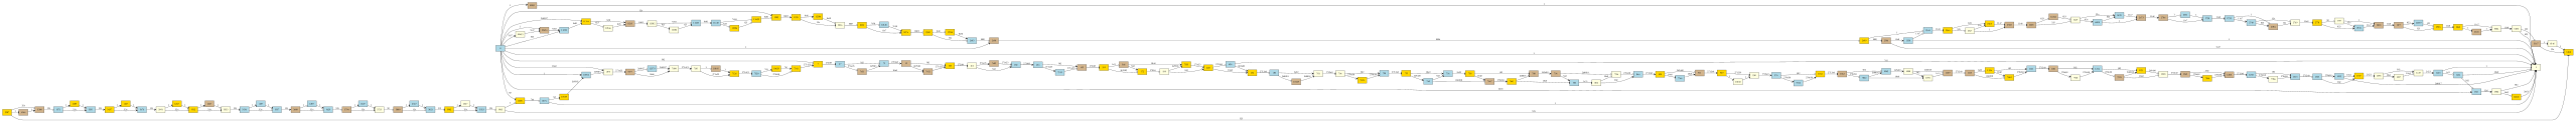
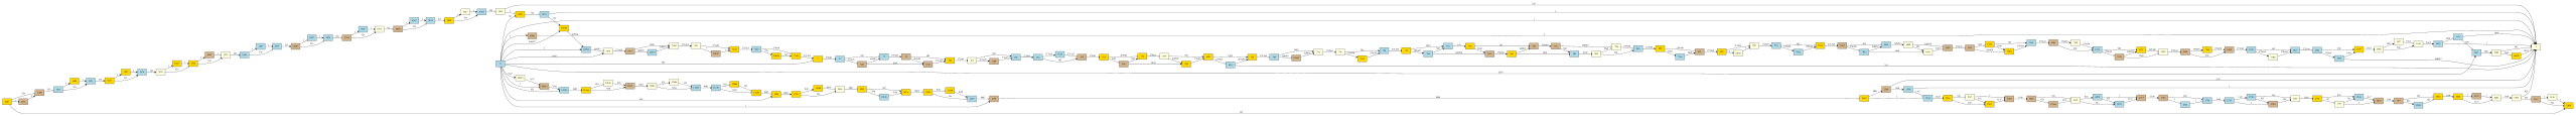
  digraph {
    fontname="EB Garamond"
    rankdir=LR
    node [fillcolor=lightblue fontname="EB Garamond" shape=rectangle style=filled]
    edge [arrowhead=tee fontname="EB Garamond"]
    7 [fillcolor=gold]
    37
    79
    7431 [fillcolor=tan]
    82 [fillcolor=tan]
    7452 [fillcolor=tan]
    103 [fillcolor=gold]
    161 [fillcolor=lightyellow]
    182
    7489 [fillcolor=tan]
    434
    459 [fillcolor=tan]
    7513
    551 [fillcolor=gold]
    566 [fillcolor=tan]
    572 [fillcolor=gold]
    7555 [fillcolor=gold]
    599 [fillcolor=lightyellow]
    620 [fillcolor=gold]
    636
    656 [fillcolor=gold]
    1 [fillcolor=lightyellow]
    680
    701 [fillcolor=lightyellow]
    10169 [fillcolor=tan]
    704 [fillcolor=lightyellow]
    728
    7624 [fillcolor=gold]
    733 [fillcolor=gold]
    740
    754
    7647 [fillcolor=tan]
    758 [fillcolor=gold]
    7665 [fillcolor=gold]
    788 [fillcolor=tan]
    800
    794 [fillcolor=tan]
    7706 [fillcolor=lightyellow]
    802 [fillcolor=lightyellow]
    844
    890 [fillcolor=gold]
    911 [fillcolor=tan]
    7746
    929 [fillcolor=gold]
    950 [fillcolor=lightyellow]
    10245 [fillcolor=lightyellow]
    974
    1041 [fillcolor=gold]
    7812
    1042 [fillcolor=tan]
    1063
    7822
    1088 [fillcolor=lightyellow]
    1091 [fillcolor=lightyellow]
    1109 [fillcolor=tan]
    1115 [fillcolor=tan]
    1134 [fillcolor=gold]
    7862 [fillcolor=gold]
    1161
    1181 [fillcolor=tan]
    1214
    7918 [fillcolor=lightyellow]
    1235 [fillcolor=gold]
    7921 [fillcolor=tan]
    1238 [fillcolor=lightyellow]
    1262 [fillcolor=tan]
    1288 [fillcolor=tan]
    7966 [fillcolor=gold]
    1292
    1313
    7986 [fillcolor=lightyellow]
    1325
    1357 [fillcolor=gold]
    8013
    1398 [fillcolor=lightyellow]
    1419 [fillcolor=lightyellow]
    8037 [fillcolor=lightyellow]
    1423
    1424
    1845
    1982 [fillcolor=lightyellow]
    14222 [fillcolor=gold]
    1983 [fillcolor=gold]
    1995 [fillcolor=gold]
    2016 [fillcolor=lightyellow]
    12106 [fillcolor=gold]
    2053 [fillcolor=gold]
    2074 [fillcolor=gold]
    12126
    2382 [fillcolor=gold]
    2403
    12146 [fillcolor=gold]
    2490 [fillcolor=tan]
    2499 [fillcolor=gold]
    2506 [fillcolor=tan]
    2541
    2530
    2544 [fillcolor=gold]
    2547 [fillcolor=lightyellow]
    2565 [fillcolor=gold]
    2568 [fillcolor=tan]
    2628 [fillcolor=tan]
    2649 [fillcolor=lightyellow]
    12246 [fillcolor=tan]
    2670
    6008
    2673 [fillcolor=tan]
    2706 [fillcolor=tan]
    2730
    6051
    2733
    2748
    6084 [fillcolor=tan]
    2769 [fillcolor=lightyellow]
    2778 [fillcolor=gold]
    2797 [fillcolor=lightyellow]
    2814
    2818 [fillcolor=tan]
    2877 [fillcolor=tan]
    2923 [fillcolor=gold]
    12359
    3063 [fillcolor=gold]
    3084 [fillcolor=lightyellow]
    6126 [fillcolor=tan]
    3100 [fillcolor=lightyellow]
    3167 [fillcolor=tan]
    3188 [fillcolor=gold]
    6146 [fillcolor=lightyellow]
    3287 [fillcolor=gold]
    3308 [fillcolor=tan]
    6166 [fillcolor=tan]
    3371
    3395
    6189 [fillcolor=gold]
    3437 [fillcolor=gold]
    3476
    6227 [fillcolor=gold]
    n138 [fillcolor=lightyellow label=3991]
    3512 [fillcolor=gold]
    6247 [fillcolor=gold]
    3533 [fillcolor=lightyellow]
    6267 [fillcolor=tan]
    3536
    3557
    6287
    3608 [fillcolor=tan]
    3629
    6307
    3704 [fillcolor=tan]
    3725 [fillcolor=lightyellow]
    6327
    3800 [fillcolor=tan]
    3821
    6347
    3902 [fillcolor=gold]
    3923
    6367 [fillcolor=lightyellow]
    3963 [fillcolor=lightyellow]
    6385 [fillcolor=gold]
    6874
    10539 [fillcolor=gold]
    10052
    6875 [fillcolor=lightyellow]
    7077 [fillcolor=tan]
    7098 [fillcolor=lightyellow]
    12379
    7105 [fillcolor=lightyellow]
    7126 [fillcolor=gold]
    10105 [fillcolor=tan]
    7320
    7341 [fillcolor=gold]
    10629 [fillcolor=gold]
    10051 [fillcolor=tan]
    10653 [fillcolor=lightyellow]
    10654 [fillcolor=tan]
    11223
    11244 [fillcolor=gold]
    11265 [fillcolor=tan]
    12166 [fillcolor=lightyellow]
    11382 [fillcolor=lightyellow]
    11403
    12186 [fillcolor=lightyellow]
    11418
    11439 [fillcolor=gold]
    12206 [fillcolor=gold]
    0
    7 -> 37 [label=272005]
    37 -> 79 [arrowhead=odot label=582]
    37 -> 7431 [arrowhead=odot label=271423]
    79 -> 82 [arrowhead=vee label=270165]
    7431 -> 79 [label=269583]
    7431 -> 7452 [label=1840]
    82 -> 7452 [label=269583]
    82 -> 103 [label=582]
    7452 -> 103 [arrowhead=vee label=271423]
    103 -> 161 [label=272005]
    161 -> 182 [arrowhead=vee label=582]
    161 -> 7489 [arrowhead=vee label=271423]
    182 -> 434 [arrowhead=vee label=272005]
    7489 -> 182 [label=271423]
    434 -> 459 [arrowhead=vee label=582]
    434 -> 7513 [arrowhead=vee label=271423]
    459 -> 551 [label=272005]
    7513 -> 459 [arrowhead=odot label=271423]
    551 -> 566 [arrowhead=odot label=2422]
    551 -> 572 [arrowhead=odot label=269583]
    566 -> 572 [arrowhead=vee label=582]
    566 -> 7555 [arrowhead=vee label=1840]
    572 -> 599 [arrowhead=odot label=270165]
    7555 -> 620 [label=271423]
    599 -> 7555 [label=269583]
    599 -> 620 [arrowhead=vee label=582]
    620 -> 636 [arrowhead=odot label=270165]
    620 -> 656 [arrowhead=vee label=1840]
    636 -> 656 [arrowhead=vee label=269400]
    636 -> 1 [label=765]
    656 -> 680 [arrowhead=odot label=271240]
    680 -> 701 [arrowhead=vee label=2422]
    680 -> 10169 [arrowhead=odot label=268818]
    701 -> 704 [label=271240]
    10169 -> 701 [label=268818]
    704 -> 728 [arrowhead=vee label=582]
    704 -> 7624 [arrowhead=vee label=270658]
    728 -> 733 [label=271240]
    7624 -> 728 [arrowhead=vee label=270658]
    733 -> 740 [arrowhead=vee label=269400]
    733 -> 754 [arrowhead=vee label=1840]
    740 -> 754 [label=582]
    740 -> 7647 [arrowhead=odot label=268818]
    754 -> 758 [label=2422]
    7647 -> 7665 [arrowhead=vee label=270658]
    758 -> 7647 [arrowhead=vee label=1840]
    758 -> 788 [label=582]
    7665 -> 788 [label=268818]
    7665 -> 800 [label=1840]
    788 -> 794 [arrowhead=vee label=269400]
    800 -> 802 [label=2422]
    794 -> 800 [arrowhead=vee label=582]
    794 -> 7706 [arrowhead=odot label=268818]
    7706 -> 844 [arrowhead=odot label=270658]
    802 -> 7706 [arrowhead=odot label=1840]
    802 -> 844 [arrowhead=vee label=582]
    844 -> 890 [arrowhead=vee label=271240]
    890 -> 911 [arrowhead=odot label=269400]
    890 -> 7746 [label=1840]
    911 -> 929 [label=271240]
    7746 -> 911 [arrowhead=vee label=1840]
    929 -> 950 [label=271239]
    929 -> 10245 [label=1]
    950 -> 974 [arrowhead=vee label=271240]
    10245 -> 950 [label=1]
    974 -> 1041 [arrowhead=odot label=582]
    974 -> 7812 [arrowhead=vee label=270658]
    1041 -> 1042 [label=271240]
    7812 -> 1041 [arrowhead=vee label=270658]
    1042 -> 1063 [arrowhead=odot label=582]
    1042 -> 7822 [arrowhead=odot label=270658]
    1063 -> 1088 [arrowhead=vee label=269400]
    7822 -> 1063 [arrowhead=vee label=268818]
    7822 -> 1091 [label=1840]
    1088 -> 1091 [arrowhead=vee label=582]
    1088 -> 1109 [arrowhead=odot label=268818]
    1091 -> 1109 [arrowhead=odot label=2422]
    1109 -> 1115 [arrowhead=odot label=271240]
    1115 -> 1134 [arrowhead=odot label=2422]
    1115 -> 7862 [arrowhead=odot label=268818]
    1134 -> 7862 [arrowhead=vee label=1840]
    1134 -> 1161 [arrowhead=vee label=582]
    7862 -> 1161 [arrowhead=vee label=270658]
    1161 -> 1181 [label=271240]
    1181 -> 1214 [label=582]
    1181 -> 7918 [arrowhead=vee label=270658]
    1214 -> 1235 [label=582]
    1214 -> 7921 [arrowhead=odot label=270658]
    7918 -> 1214 [label=270658]
    1235 -> 1238 [arrowhead=odot label=269400]
    7921 -> 1235 [arrowhead=vee label=268818]
    7921 -> 1238 [arrowhead=odot label=1840]
    1238 -> 1262 [label=271240]
    1262 -> 1288 [label=582]
    1262 -> 7966 [arrowhead=vee label=270658]
    1288 -> 1292 [label=271240]
    7966 -> 1288 [label=270658]
    1292 -> 1313 [label=582]
    1292 -> 7986 [arrowhead=vee label=270658]
    1313 -> 1325 [arrowhead=odot label=271240]
    7986 -> 1313 [label=270658]
    1325 -> 1357 [arrowhead=vee label=582]
    1325 -> 8013 [arrowhead=vee label=270658]
    1357 -> 1398 [label=2423]
    8013 -> 1 [arrowhead=odot label=268817]
    8013 -> 1357 [label=1841]
    1398 -> 1419 [arrowhead=vee label=582]
    1398 -> 8037 [arrowhead=vee label=1841]
    1419 -> 1423 [arrowhead=vee label=2423]
    8037 -> 1419 [arrowhead=odot label=1841]
    1423 -> 1 [label=1]
    1423 -> 1424 [arrowhead=odot label=2422]
    1424 -> 1 [arrowhead=odot label=1840]
    1424 -> 1845 [arrowhead=odot label=582]
    1845 -> 1982 [arrowhead=vee label=3245]
    1982 -> 1 [arrowhead=odot label=582]
    1982 -> 14222 [arrowhead=odot label=2663]
    14222 -> 1 [arrowhead=odot label=2663]
    1983 -> 1995 [arrowhead=vee label=8805]
    1995 -> 2016 [label=324]
    1995 -> 12106 [arrowhead=vee label=8481]
    2016 -> 2053 [arrowhead=odot label=8805]
    12106 -> 2016 [arrowhead=odot label=8481]
    2053 -> 2074 [arrowhead=vee label=1147]
    2053 -> 12126 [arrowhead=odot label=7658]
    2074 -> 2382 [arrowhead=odot label=8805]
    12126 -> 2074 [label=7658]
    2382 -> 2403 [arrowhead=odot label=324]
    2382 -> 12146 [arrowhead=odot label=8481]
    2403 -> 2490 [arrowhead=odot label=8805]
    12146 -> 2403 [arrowhead=vee label=8481]
    2490 -> 2499 [arrowhead=odot label=8806]
    2499 -> 2506 [label=8805]
    2499 -> 2541 [arrowhead=odot label=1]
    2506 -> 1 [label=7657]
    2506 -> 2530 [arrowhead=vee label=1148]
    2541 -> 2544 [label=1148]
    2530 -> 1 [arrowhead=odot label=1]
    2530 -> 2541 [arrowhead=odot label=1147]
    2544 -> 2547 [arrowhead=odot label=325]
    2544 -> 2565 [label=823]
    2547 -> 2565 [label=324]
    2547 -> 2568 [label=1]
    2565 -> 2568 [label=1147]
    2568 -> 2628 [label=1148]
    2628 -> 2649 [arrowhead=odot label=325]
    2628 -> 12246 [arrowhead=odot label=823]
    2649 -> 2670 [arrowhead=vee label=324]
    2649 -> 6008 [arrowhead=vee label=824]
    12246 -> 2649 [arrowhead=odot label=823]
    2670 -> 2673 [label=1147]
    6008 -> 2670 [label=823]
    6008 -> 2673 [label=1]
    2673 -> 2706 [arrowhead=vee label=1148]
    2706 -> 2730 [label=1147]
    2706 -> 6051 [arrowhead=odot label=1]
    2730 -> 2733 [label=1148]
    6051 -> 2730 [arrowhead=odot label=1]
    2733 -> 2748 [arrowhead=vee label=1147]
    2733 -> 6084 [arrowhead=odot label=1]
    2748 -> 6084 [arrowhead=vee label=823]
    2748 -> 2769 [arrowhead=odot label=324]
    6084 -> 2769 [label=824]
    2769 -> 2778 [label=1148]
    2778 -> 2797 [arrowhead=odot label=325]
    2778 -> 2814 [arrowhead=vee label=823]
    2797 -> 2814 [label=324]
    2797 -> 2818 [label=1]
    2814 -> 2818 [arrowhead=vee label=1147]
    2818 -> 2877 [arrowhead=vee label=1148]
    2877 -> 2923 [arrowhead=odot label=325]
    2877 -> 12359 [arrowhead=vee label=823]
    2923 -> 3063 [label=1148]
    12359 -> 2923 [arrowhead=odot label=823]
    3063 -> 3084 [arrowhead=odot label=1147]
    3063 -> 6126 [label=1]
    3084 -> 3100 [arrowhead=vee label=1148]
    6126 -> 3084 [arrowhead=vee label=1]
    3100 -> 1 [arrowhead=odot label=823]
    3100 -> 3167 [arrowhead=odot label=325]
    3167 -> 3188 [label=324]
    3167 -> 6146 [label=1]
    6146 -> 3188 [label=1]
    3287 -> 3188 [label=325]
    3287 -> 3308 [arrowhead=odot label=324]
    3287 -> 6166 [label=1]
    3308 -> 3371 [arrowhead=odot label=325]
    6166 -> 3308 [arrowhead=vee label=1]
    3371 -> 3395 [arrowhead=vee label=324]
    3371 -> 6189 [arrowhead=vee label=1]
    3395 -> 3437 [arrowhead=vee label=325]
    6189 -> 3395 [arrowhead=vee label=1]
    3437 -> 3476 [arrowhead=vee label=324]
    3437 -> 6227 [arrowhead=vee label=1]
    3476 -> n138 [arrowhead=vee label=325]
    6227 -> 3476 [arrowhead=vee label=1]
    n138 -> 3512 [arrowhead=odot label=324]
    n138 -> 6247 [label=1]
    3512 -> 3533 [label=324]
    3512 -> 6267 [arrowhead=vee label=1]
    6247 -> 3512 [label=1]
    3533 -> 3536 [label=325]
    6267 -> 3533 [arrowhead=odot label=1]
    3536 -> 3557 [arrowhead=odot label=324]
    3536 -> 6287 [label=1]
    3557 -> 3608 [arrowhead=vee label=325]
    6287 -> 3557 [label=1]
    3608 -> 3629 [arrowhead=odot label=324]
    3608 -> 6307 [arrowhead=odot label=1]
    3629 -> 3704 [arrowhead=odot label=325]
    6307 -> 3629 [arrowhead=vee label=1]
    3704 -> 3725 [label=324]
    3704 -> 6327 [label=1]
    3725 -> 3800 [arrowhead=odot label=325]
    6327 -> 3725 [label=1]
    3800 -> 3821 [arrowhead=odot label=324]
    3800 -> 6347 [label=1]
    3821 -> 3902 [label=325]
    6347 -> 3821 [arrowhead=vee label=1]
    3902 -> 3923 [arrowhead=vee label=324]
    3902 -> 6367 [arrowhead=vee label=1]
    3923 -> 3963 [arrowhead=odot label=325]
    6367 -> 3923 [arrowhead=vee label=1]
    3963 -> 1 [arrowhead=vee label=324]
    3963 -> 6385 [arrowhead=odot label=1]
    6385 -> 6874 [arrowhead=odot label=766]
    6874 -> 1 [label=1]
    6874 -> 10539 [label=765]
    10539 -> 10052 [label=269582]
    10052 -> 6875 [arrowhead=odot label=269583]
    6875 -> 7077 [label=271423]
    7077 -> 7098 [arrowhead=vee label=2606]
    7077 -> 12379 [arrowhead=odot label=268817]
    7098 -> 7105 [arrowhead=vee label=271423]
    12379 -> 7098 [arrowhead=vee label=268817]
    7105 -> 7126 [arrowhead=vee label=271422]
    7105 -> 10105 [arrowhead=odot label=1]
    7126 -> 7320 [label=271423]
    10105 -> 7126 [arrowhead=vee label=1]
    7320 -> 7341 [arrowhead=odot label=270658]
    7320 -> 10629 [label=765]
    7341 -> 7 [arrowhead=vee label=271423]
    10629 -> 7341 [arrowhead=vee label=765]
    10051 -> 1 [label=1]
    10653 -> 10654 [label=7657]
    10654 -> 11223 [arrowhead=vee label=7658]
    11223 -> 11244 [label=8481]
    11244 -> 11265 [arrowhead=vee label=7658]
    11244 -> 12166 [arrowhead=odot label=823]
    11265 -> 11382 [label=8481]
    12166 -> 11265 [arrowhead=vee label=823]
    11382 -> 11403 [arrowhead=odot label=7658]
    11382 -> 12186 [label=823]
    11403 -> 11418 [label=8481]
    12186 -> 11403 [label=823]
    11418 -> 11439 [arrowhead=odot label=7658]
    11418 -> 12206 [arrowhead=odot label=823]
    11439 -> 1983 [arrowhead=odot label=8481]
    12206 -> 11439 [arrowhead=odot label=823]
    0 -> 7 [arrowhead=odot label=582]
    0 -> 1 [arrowhead=vee label=1]
    0 -> 1845 [arrowhead=vee label=2663]
    0 -> 1983 [label=324]
    0 -> 2490 [label=1]
    0 -> 6385 [label=765]
-   0 -> 11244 [label=268817]
+   0 -> 10539 [label=268817]
    0 -> 10052 [arrowhead=vee label=1]
    0 -> 6875 [arrowhead=vee label=1840]
    0 -> 10051 [arrowhead=vee label=1]
    0 -> 10653 [arrowhead=vee label=7657]
    0 -> 10654 [label=1]
    0 -> 11223 [label=823]
  }
